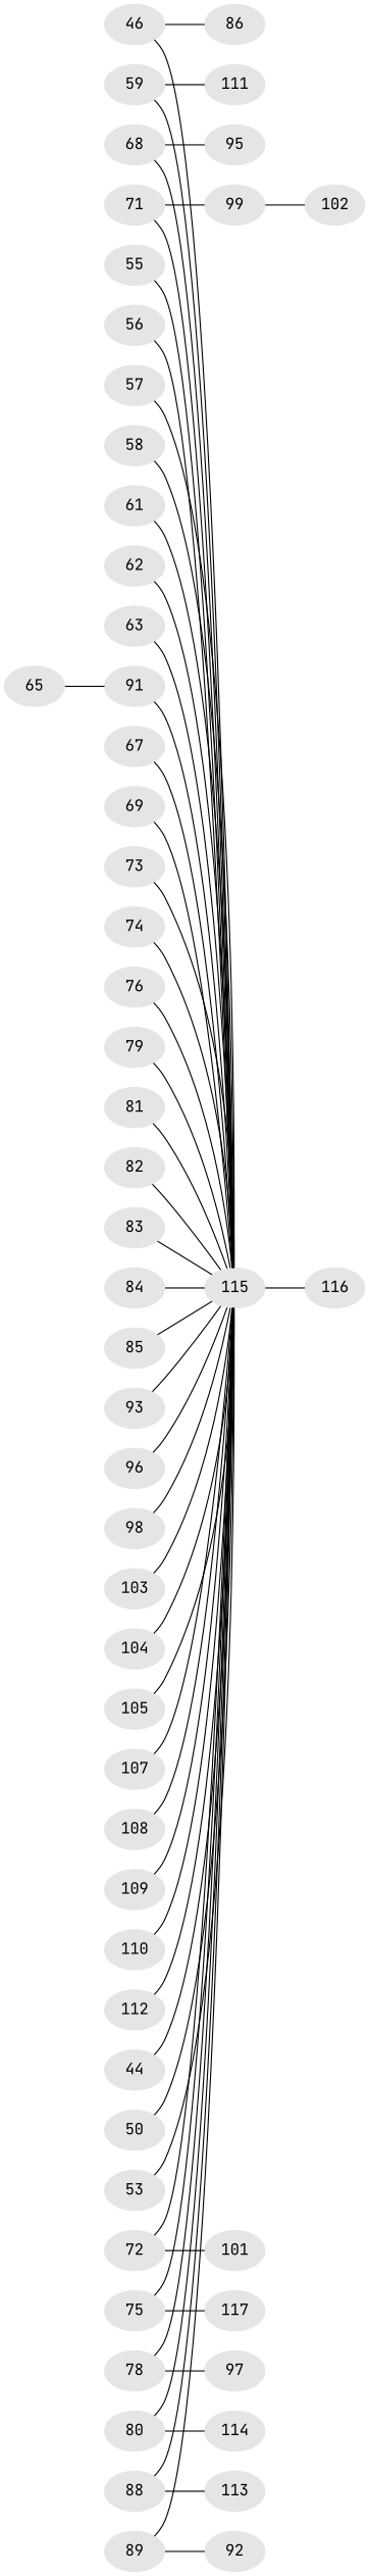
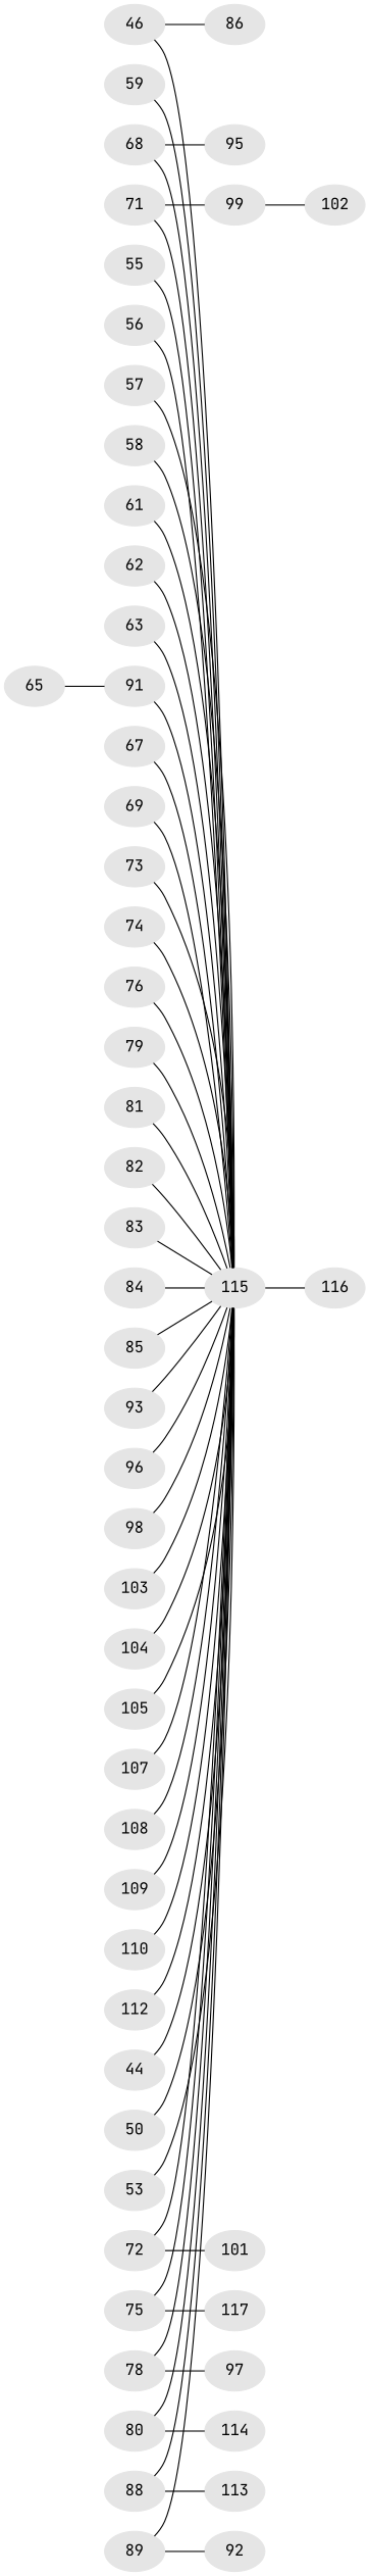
  graph {
    fontname="JetBrains Mono"
    rankdir=LR
    node [color=gray90 fontname="JetBrains Mono" style=filled]
    edge [fontname="JetBrains Mono"]
    115 [super="+25+54+100+87+28+30+48+32+77+35+106+38+39"]
    116
    44
    46
    86
    50
    53
    55
    56
    57
    58
    59
-   111
    61
    62
    63
    65
    91
    67
    68
    95
    69
    71
    99
    102
    72
    101
    73
    74
    75
    117
    76
    78
    97
    79
    80 [super="+47"]
    114
    81
    82
    83
    84
    85
    88
    113
    89
    92
    93
    96
    98
    103
    104
    105
    107
    108
    109
    110
    112
    115 -- 116
    44 -- 115
    46 -- 115
    46 -- 86
    50 -- 115
    53 -- 115
    55 -- 115
    56 -- 115
    57 -- 115
    58 -- 115
    59 -- 115
-   59 -- 111
    61 -- 115
    62 -- 115
    63 -- 115
    65 -- 91
    91 -- 115
    67 -- 115
    68 -- 115
    68 -- 95
    69 -- 115
    71 -- 115
    71 -- 99
    99 -- 102
    72 -- 115
    72 -- 101
    73 -- 115
    74 -- 115
    75 -- 115
    75 -- 117
    76 -- 115
    78 -- 115
    78 -- 97
    79 -- 115
    80 -- 115
    80 -- 114
    81 -- 115
    82 -- 115
    83 -- 115
    84 -- 115
    85 -- 115
    88 -- 115
    88 -- 113
    89 -- 115
    89 -- 92
    93 -- 115
    96 -- 115
    98 -- 115
    103 -- 115
    104 -- 115
    105 -- 115
    107 -- 115
    108 -- 115
    109 -- 115
    110 -- 115
    112 -- 115
  }
